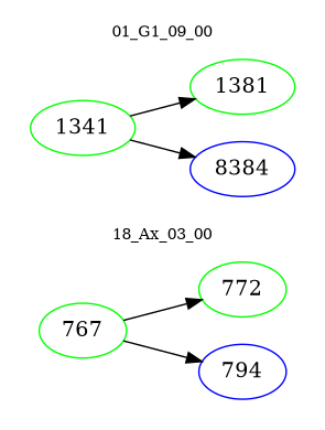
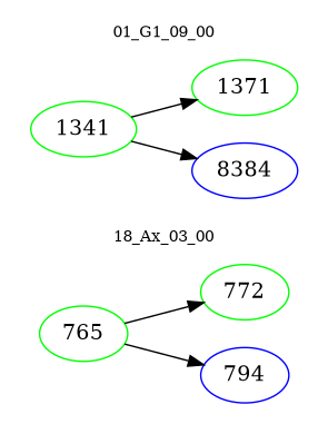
  digraph {
    rankdir=LR
    node [color=green]
    edge [color=black]
-   n1 [label=767]
+   n1 [label=765]
    n2 [color=blue label=794]
    n3 [label=772]
    n4 [label=1341]
    n5 [color=blue label=8384]
-   n6 [label=1381]
+   n6 [label=1371]
    subgraph cluster_1 {
      color=white
      fontsize=10
      label="18_Ax_03_00"
      n1
      n2
      n3
    }
    subgraph cluster_2 {
      color=white
      fontsize=10
      label="01_G1_09_00"
      n4
      n5
      n6
    }
    n1 -> n2
    n1 -> n3
    n4 -> n5
    n4 -> n6
  }
